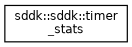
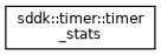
  digraph {
    rankdir=LR
-   n1 [color=black fillcolor=white fontname=Helvetica fontsize=10 height=0.2 label="sddk::sddk::timer\l_stats" shape=record style=filled width=0.4]
+   n1 [color=black fillcolor=white fontname=Helvetica fontsize=10 height=0.2 label="sddk::timer::timer\l_stats" shape=record style=filled width=0.4]
  }
